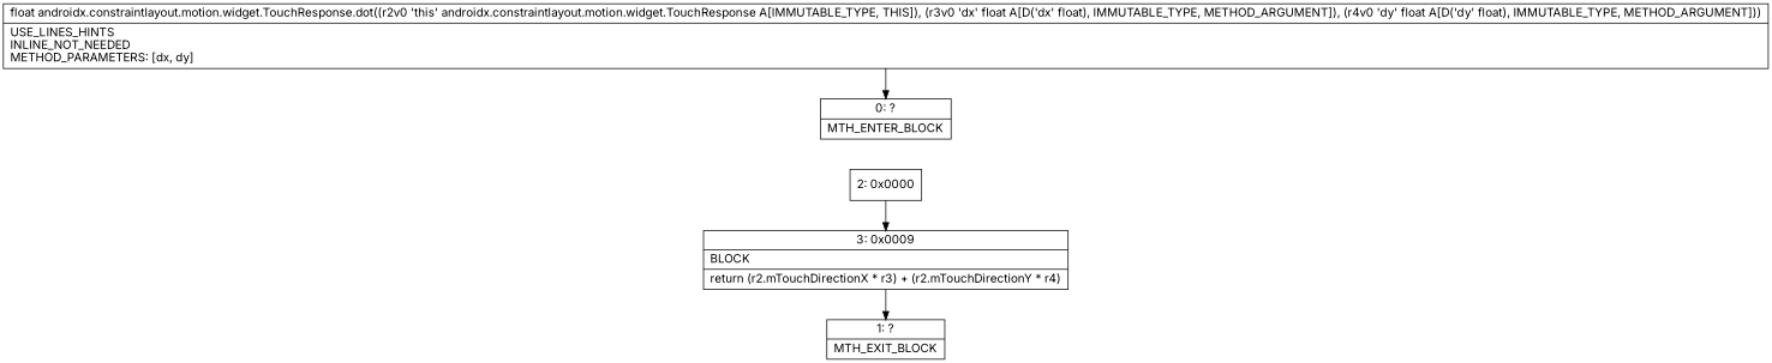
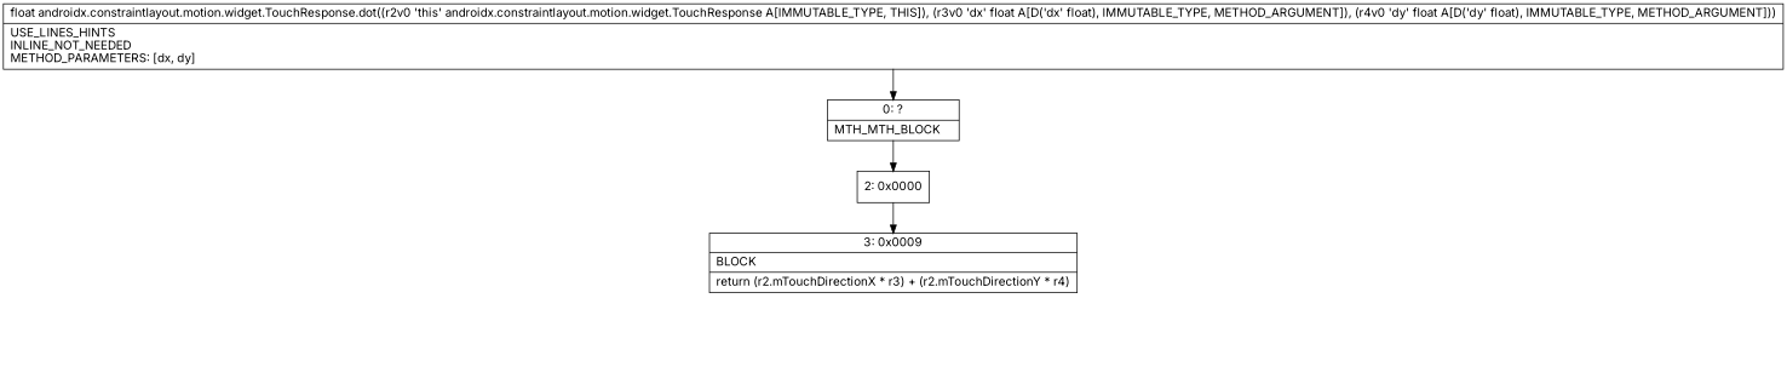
  digraph {
    fontname=Inter
    node [fontname=Inter shape=record]
    edge [fontname=Inter]
-   n1 [label="{0\:\ ?|MTH_ENTER_BLOCK\l}"]
+   n1 [label="{0\:\ ?|MTH_MTH_BLOCK\l}"]
    n2 [label="{2\:\ 0x0000}"]
    n3 [label="{3\:\ 0x0009|BLOCK\l|return (r2.mTouchDirectionX * r3) + (r2.mTouchDirectionY * r4)\l}"]
-   n4 [label="{1\:\ ?|MTH_EXIT_BLOCK\l}"]
    n5 [label="{float androidx.constraintlayout.motion.widget.TouchResponse.dot((r2v0 'this' androidx.constraintlayout.motion.widget.TouchResponse A[IMMUTABLE_TYPE, THIS]), (r3v0 'dx' float A[D('dx' float), IMMUTABLE_TYPE, METHOD_ARGUMENT]), (r4v0 'dy' float A[D('dy' float), IMMUTABLE_TYPE, METHOD_ARGUMENT]))  | USE_LINES_HINTS\lINLINE_NOT_NEEDED\lMETHOD_PARAMETERS: [dx, dy]\l}"]
+   n1 -> n2
    n2 -> n3
-   n3 -> n4
    n5 -> n1
  }
